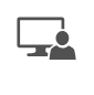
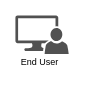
  <mxCell id="0" />
  <mxCell id="1" parent="0" />
  <mxCell id="2" value="" style="group" vertex="1" connectable="0" parent="1"><mxGeometry x="20" y="20" width="70.82" height="72.0" as="geometry" /></mxCell>
  <mxCell id="3" value="" style="pointerEvents=1;shadow=0;dashed=0;html=1;strokeColor=none;labelPosition=center;verticalLabelPosition=bottom;verticalAlign=top;align=center;fillColor=#515151;shape=mxgraph.mscae.system_center.admin_console;aspect=fixed;" vertex="1" parent="2"><mxGeometry width="70.82" height="51" as="geometry" /></mxCell>
+ <mxCell id="4" value="End User" style="text;html=1;strokeColor=none;fillColor=none;align=center;verticalAlign=middle;whiteSpace=wrap;rounded=0;" vertex="1" parent="2"><mxGeometry y="52.0" width="64.75" height="20" as="geometry" /></mxCell>
